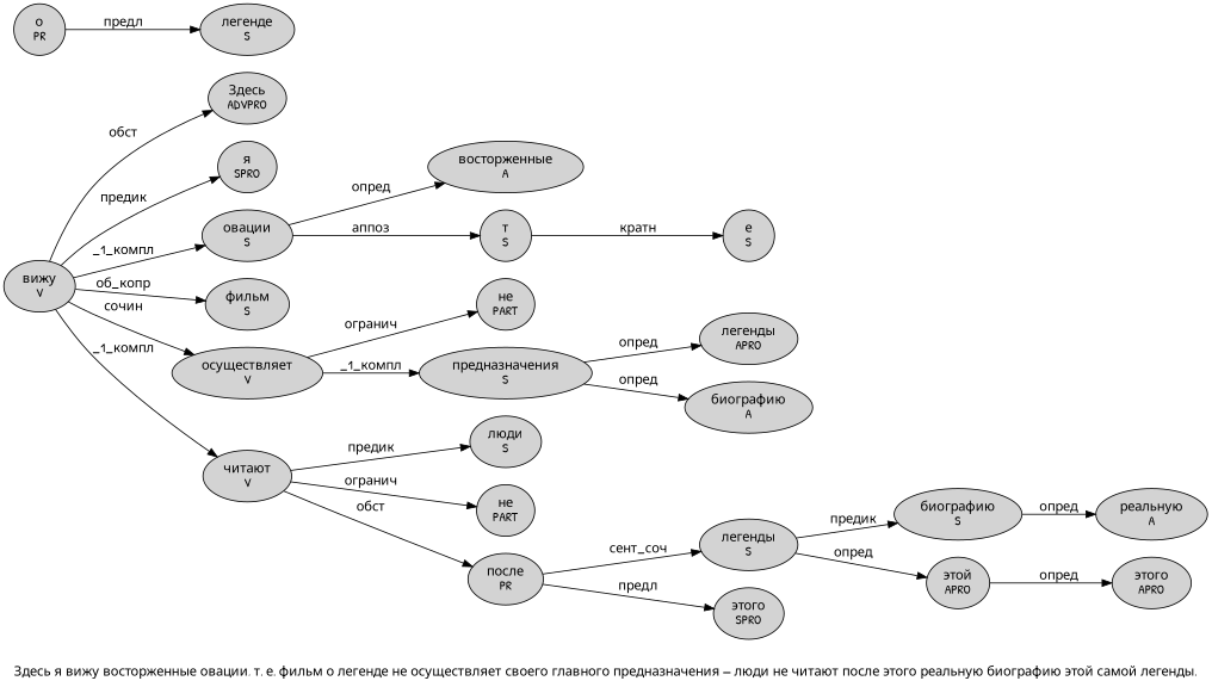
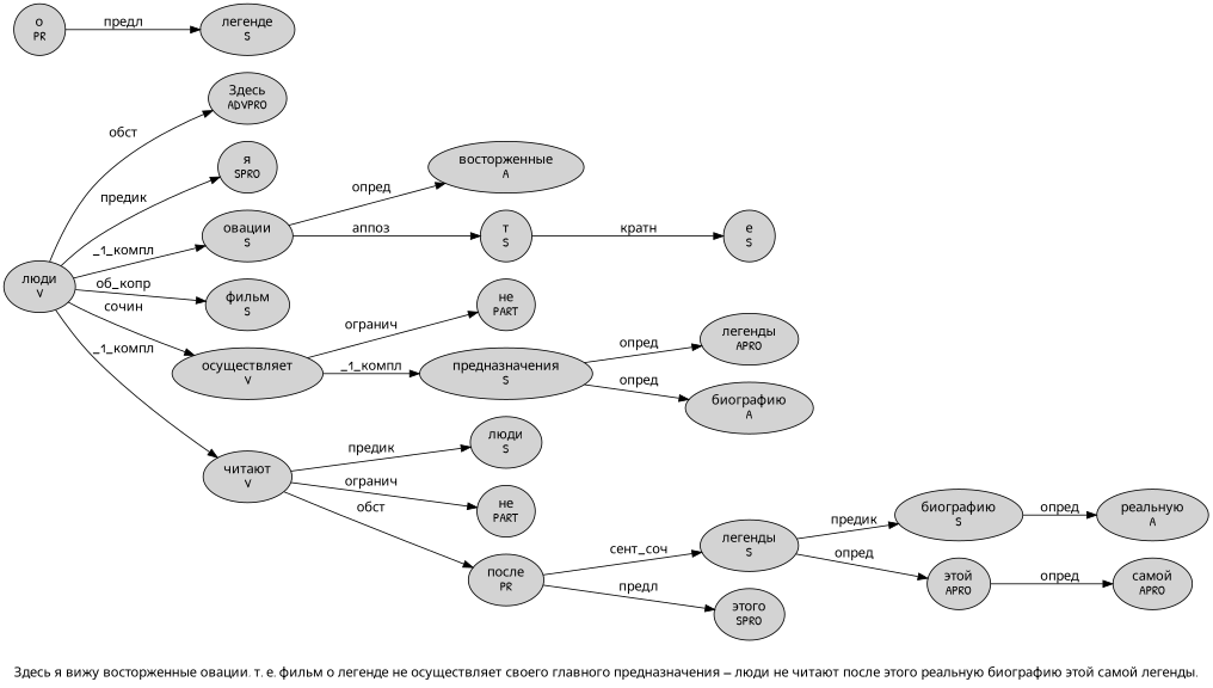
  digraph {
    fontname="Patrick Hand"
    label="Здесь я вижу восторженные овации, т. е. фильм о легенде не осуществляет своего главного предназначения — люди не читают после этого реальную биографию этой самой легенды."
    rankdir=LR
    node [fillcolor=lightgray fontname="Patrick Hand" penwidth=1 shape=ellipse style=filled]
    edge [fontname="Patrick Hand"]
    n1 [label="Здесь\nADVPRO"]
    n2 [label="я\nSPRO"]
-   n3 [label="вижу\nV"]
+   n3 [label="люди\nV"]
    n4 [label="овации\nS"]
    n5 [label="фильм\nS"]
    n6 [label="осуществляет\nV"]
    n7 [label="читают\nV"]
    n8 [label="восторженные\nA"]
    n9 [label="т\nS"]
    n10 [label="не\nPART"]
    n11 [label="предназначения\nS"]
    n12 [label="люди\nS"]
    n13 [label="не\nPART"]
    n14 [label="после\nPR"]
    n15 [label="е\nS"]
    n16 [label="о\nPR"]
    n17 [label="легенде\nS"]
    n18 [label="легенды\nAPRO"]
    n19 [label="биографию\nA"]
    n20 [label="легенды\nS"]
    n21 [label="этого\nSPRO"]
    n22 [label="биографию\nS"]
    n23 [label="этой\nAPRO"]
    n24 [label="реальную\nA"]
-   n25 [label="этого\nAPRO"]
+   n25 [label="самой\nAPRO"]
    n3 -> n1 [label="обст"]
    n3 -> n2 [label="предик"]
    n3 -> n4 [label="_1_компл"]
    n3 -> n5 [label="об_копр"]
    n3 -> n6 [label="сочин"]
    n3 -> n7 [label="_1_компл"]
    n4 -> n8 [label="опред"]
    n4 -> n9 [label="аппоз"]
    n6 -> n10 [label="огранич"]
    n6 -> n11 [label="_1_компл"]
    n7 -> n12 [label="предик"]
    n7 -> n13 [label="огранич"]
    n7 -> n14 [label="обст"]
    n9 -> n15 [label="кратн"]
    n11 -> n18 [label="опред"]
    n11 -> n19 [label="опред"]
    n14 -> n20 [label="сент_соч"]
    n14 -> n21 [label="предл"]
    n16 -> n17 [label="предл"]
    n20 -> n22 [label="предик"]
    n20 -> n23 [label="опред"]
    n22 -> n24 [label="опред"]
    n23 -> n25 [label="опред"]
  }
